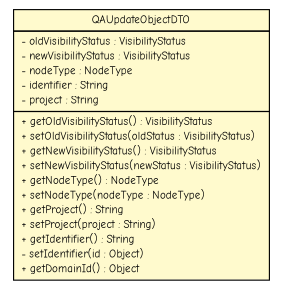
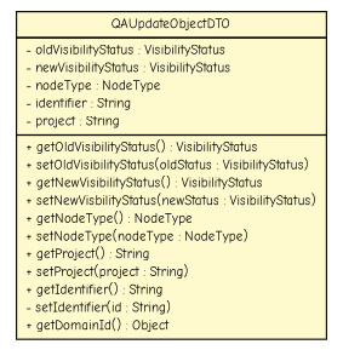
  digraph {
    fontname="Comic Neue"
-   n1 [fontcolor=black fontname="Comic Neue" fontsize=10.0 label=<<table border="0" cellborder="1" cellspacing="0" cellpadding="2" port="p" bgcolor="lemonChiffon" href="./QAUpdateObjectDTO.html"> 		<tr><td><table border="0" cellspacing="0" cellpadding="1"> 			<tr><td> QAUpdateObjectDTO </td></tr> 		</table></td></tr> 		<tr><td><table border="0" cellspacing="0" cellpadding="1"> 			<tr><td align="left"> - oldVisibilityStatus : VisibilityStatus </td></tr> 			<tr><td align="left"> - newVisibilityStatus : VisibilityStatus </td></tr> 			<tr><td align="left"> - nodeType : NodeType </td></tr> 			<tr><td align="left"> - identifier : String </td></tr> 			<tr><td align="left"> - project : String </td></tr> 		</table></td></tr> 		<tr><td><table border="0" cellspacing="0" cellpadding="1"> 			<tr><td align="left"> + getOldVisibilityStatus() : VisibilityStatus </td></tr> 			<tr><td align="left"> + setOldVisibilityStatus(oldStatus : VisibilityStatus) </td></tr> 			<tr><td align="left"> + getNewVisibilityStatus() : VisibilityStatus </td></tr> 			<tr><td align="left"> + setNewVisbilityStatus(newStatus : VisibilityStatus) </td></tr> 			<tr><td align="left"> + getNodeType() : NodeType </td></tr> 			<tr><td align="left"> + setNodeType(nodeType : NodeType) </td></tr> 			<tr><td align="left"> + getProject() : String </td></tr> 			<tr><td align="left"> + setProject(project : String) </td></tr> 			<tr><td align="left"> + getIdentifier() : String </td></tr> 			<tr><td align="left"> - setIdentifier(id : Object) </td></tr> 			<tr><td align="left"> + getDomainId() : Object </td></tr> 		</table></td></tr> 		</table>> shape=plaintext]
+   n1 [fontcolor=black fontname="Comic Neue" fontsize=10.0 label=<<table border="0" cellborder="1" cellspacing="0" cellpadding="2" port="p" bgcolor="lemonChiffon" href="./QAUpdateObjectDTO.html"> 		<tr><td><table border="0" cellspacing="0" cellpadding="1"> 			<tr><td> QAUpdateObjectDTO </td></tr> 		</table></td></tr> 		<tr><td><table border="0" cellspacing="0" cellpadding="1"> 			<tr><td align="left"> - oldVisibilityStatus : VisibilityStatus </td></tr> 			<tr><td align="left"> - newVisibilityStatus : VisibilityStatus </td></tr> 			<tr><td align="left"> - nodeType : NodeType </td></tr> 			<tr><td align="left"> - identifier : String </td></tr> 			<tr><td align="left"> - project : String </td></tr> 		</table></td></tr> 		<tr><td><table border="0" cellspacing="0" cellpadding="1"> 			<tr><td align="left"> + getOldVisibilityStatus() : VisibilityStatus </td></tr> 			<tr><td align="left"> + setOldVisibilityStatus(oldStatus : VisibilityStatus) </td></tr> 			<tr><td align="left"> + getNewVisibilityStatus() : VisibilityStatus </td></tr> 			<tr><td align="left"> + setNewVisbilityStatus(newStatus : VisibilityStatus) </td></tr> 			<tr><td align="left"> + getNodeType() : NodeType </td></tr> 			<tr><td align="left"> + setNodeType(nodeType : NodeType) </td></tr> 			<tr><td align="left"> + getProject() : String </td></tr> 			<tr><td align="left"> + setProject(project : String) </td></tr> 			<tr><td align="left"> + getIdentifier() : String </td></tr> 			<tr><td align="left"> - setIdentifier(id : String) </td></tr> 			<tr><td align="left"> + getDomainId() : Object </td></tr> 		</table></td></tr> 		</table>> shape=plaintext]
  }
